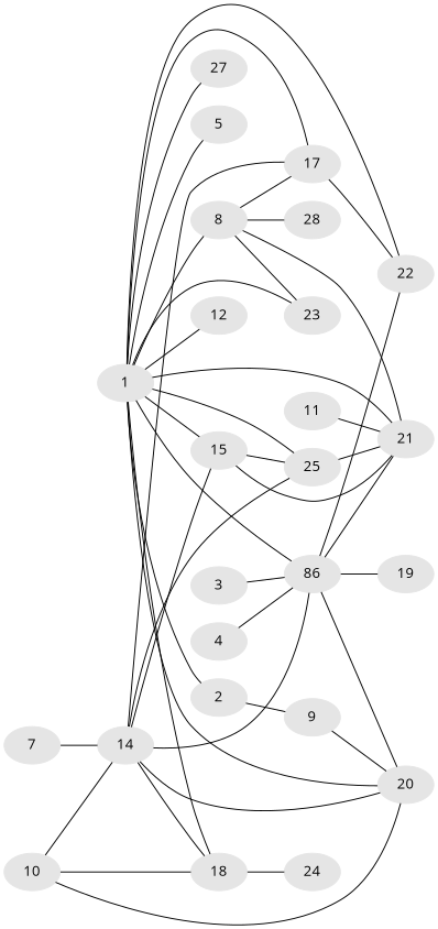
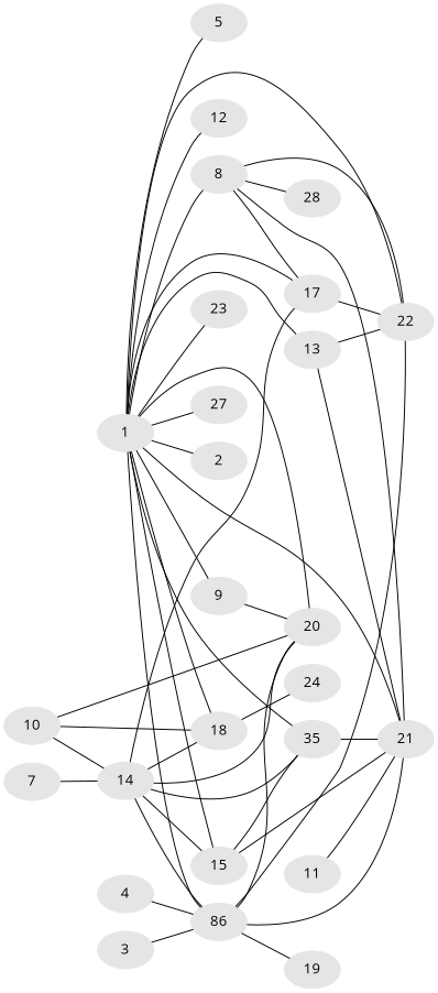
  graph {
    fontname="Open Sans"
    rankdir=LR
    node [color=gray90 fontname="Open Sans" style=filled]
    edge [fontname="Open Sans" weight=1.0]
    1
    2
    5
    8
    9
    12
+   13
    15
    n9 [label=86]
    17
    18
    20
    21
    22
    23
-   25
+   25 [label=35]
    27
    n18 [label=28]
    19
    24
    3
    4
    7
    14
    10
    11
    1 -- 2
    1 -- 5
    1 -- 8
-   2 -- 9
+   1 -- 9
    1 -- 12
+   1 -- 13
    1 -- 15
    1 -- n9
    1 -- 17
    1 -- 18 [weight=3.0]
    1 -- 20
    1 -- 21
    1 -- 22
    1 -- 23
    1 -- 25
    1 -- 27
    8 -- 17
    8 -- 21
-   8 -- 23
+   8 -- 22
    8 -- n18
    9 -- 20
+   13 -- 21
+   13 -- 22
    15 -- 21
    15 -- 25
    n9 -- 20
    n9 -- 21
    n9 -- 22 [weight=2.0]
    n9 -- 19
    17 -- 22
    18 -- 24
    25 -- 21
    3 -- n9
    4 -- n9
    7 -- 14
    14 -- 15 [weight=2.0]
    14 -- n9
    14 -- 17
    14 -- 18 [weight=2.0]
    14 -- 20
    14 -- 25
    10 -- 18
    10 -- 20
    10 -- 14
    11 -- 21
  }
